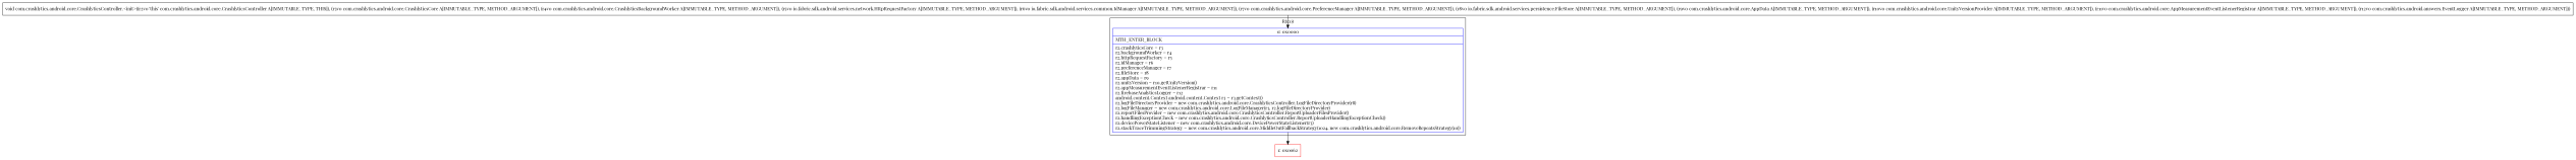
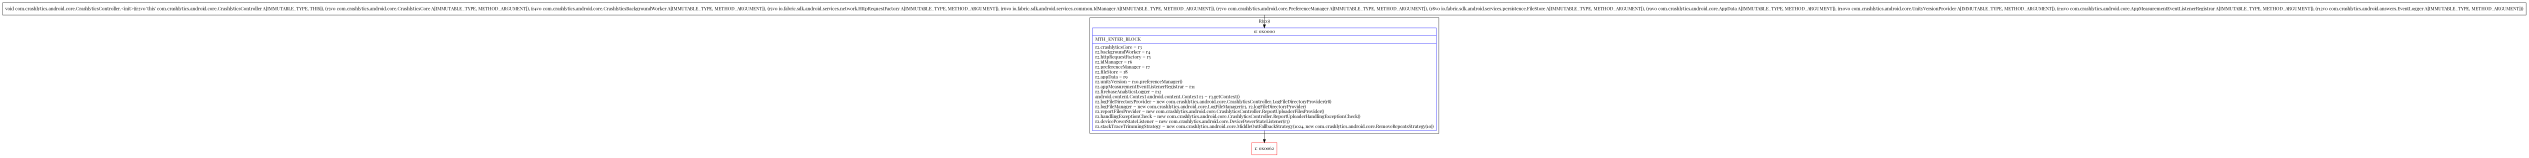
  digraph {
    fontname="Playfair Display"
    node [shape=record fontname="Playfair Display"]
    edge [fontname="Playfair Display"]
-   n1 [color=blue label="{0\:\ 0x0000|MTH_ENTER_BLOCK\l|r2.crashlyticsCore = r3\lr2.backgroundWorker = r4\lr2.httpRequestFactory = r5\lr2.idManager = r6\lr2.preferenceManager = r7\lr2.fileStore = r8\lr2.appData = r9\lr2.unityVersion = r10.getUnityVersion()\lr2.appMeasurementEventListenerRegistrar = r11\lr2.firebaseAnalyticsLogger = r12\landroid.content.Context android.content.Context r3 = r3.getContext()\lr2.logFileDirectoryProvider = new com.crashlytics.android.core.CrashlyticsController.LogFileDirectoryProvider(r8)\lr2.logFileManager = new com.crashlytics.android.core.LogFileManager(r3, r2.logFileDirectoryProvider)\lr2.reportFilesProvider = new com.crashlytics.android.core.CrashlyticsController.ReportUploaderFilesProvider()\lr2.handlingExceptionCheck = new com.crashlytics.android.core.CrashlyticsController.ReportUploaderHandlingExceptionCheck()\lr2.devicePowerStateListener = new com.crashlytics.android.core.DevicePowerStateListener(r3)\lr2.stackTraceTrimmingStrategy = new com.crashlytics.android.core.MiddleOutFallbackStrategy(1024, new com.crashlytics.android.core.RemoveRepeatsStrategy(10))\l}"]
+   n1 [color=blue label="{0\:\ 0x0000|MTH_ENTER_BLOCK\l|r2.crashlyticsCore = r3\lr2.backgroundWorker = r4\lr2.httpRequestFactory = r5\lr2.idManager = r6\lr2.preferenceManager = r7\lr2.fileStore = r8\lr2.appData = r9\lr2.unityVersion = r10.preferenceManager()\lr2.appMeasurementEventListenerRegistrar = r11\lr2.firebaseAnalyticsLogger = r12\landroid.content.Context android.content.Context r3 = r3.getContext()\lr2.logFileDirectoryProvider = new com.crashlytics.android.core.CrashlyticsController.LogFileDirectoryProvider(r8)\lr2.logFileManager = new com.crashlytics.android.core.LogFileManager(r3, r2.logFileDirectoryProvider)\lr2.reportFilesProvider = new com.crashlytics.android.core.CrashlyticsController.ReportUploaderFilesProvider()\lr2.handlingExceptionCheck = new com.crashlytics.android.core.CrashlyticsController.ReportUploaderHandlingExceptionCheck()\lr2.devicePowerStateListener = new com.crashlytics.android.core.DevicePowerStateListener(r3)\lr2.stackTraceTrimmingStrategy = new com.crashlytics.android.core.MiddleOutFallbackStrategy(1024, new com.crashlytics.android.core.RemoveRepeatsStrategy(10))\l}"]
    n2 [color=red label="{1\:\ 0x0062}"]
    n3 [label="{void com.crashlytics.android.core.CrashlyticsController.\<init\>((r2v0 'this' com.crashlytics.android.core.CrashlyticsController A[IMMUTABLE_TYPE, THIS]), (r3v0 com.crashlytics.android.core.CrashlyticsCore A[IMMUTABLE_TYPE, METHOD_ARGUMENT]), (r4v0 com.crashlytics.android.core.CrashlyticsBackgroundWorker A[IMMUTABLE_TYPE, METHOD_ARGUMENT]), (r5v0 io.fabric.sdk.android.services.network.HttpRequestFactory A[IMMUTABLE_TYPE, METHOD_ARGUMENT]), (r6v0 io.fabric.sdk.android.services.common.IdManager A[IMMUTABLE_TYPE, METHOD_ARGUMENT]), (r7v0 com.crashlytics.android.core.PreferenceManager A[IMMUTABLE_TYPE, METHOD_ARGUMENT]), (r8v0 io.fabric.sdk.android.services.persistence.FileStore A[IMMUTABLE_TYPE, METHOD_ARGUMENT]), (r9v0 com.crashlytics.android.core.AppData A[IMMUTABLE_TYPE, METHOD_ARGUMENT]), (r10v0 com.crashlytics.android.core.UnityVersionProvider A[IMMUTABLE_TYPE, METHOD_ARGUMENT]), (r11v0 com.crashlytics.android.core.AppMeasurementEventListenerRegistrar A[IMMUTABLE_TYPE, METHOD_ARGUMENT]), (r12v0 com.crashlytics.android.answers.EventLogger A[IMMUTABLE_TYPE, METHOD_ARGUMENT])) }"]
    subgraph cluster_1 {
      label="R(1:0)"
      n1
    }
    n1 -> n2
    n3 -> n1
  }
